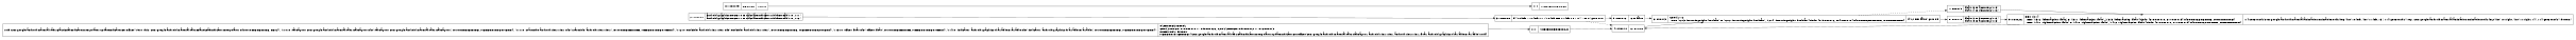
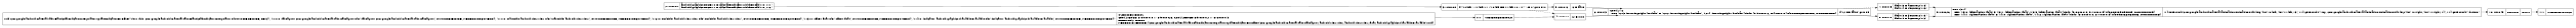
  digraph {
    rankdir=LR
    node [shape=record]
    n1 [label="{0\:\ ?|MTH_ENTER_BLOCK\l}"]
    n2 [label="{4\:\ 0x0010|r2 = true\l}"]
    n3 [label="{2\:\ 0x0000|android.graphics.RectF r0 = calculateIndicatorWidthForTab(r10, r11)\landroid.graphics.RectF r1 = calculateIndicatorWidthForTab(r10, r12)\l}"]
    n4 [label="{3\:\ 0x000e|if ((r0.left \> r1.left ? 1 : (r0.left == r1.left ? 0 : \-1)) \>= 0) goto L10\l}"]
    n5 [label="{5\:\ 0x0012|r2 = false\l}"]
    n6 [label="{6\:\ 0x0013|CROSS: r2 \l  PHI: (r2v3 'isMovingRight' boolean) = (r2v2 'isMovingRight' boolean), (r2v4 'isMovingRight' boolean) binds: [B:5:0x0012, B:4:0x0010] A[DONT_GENERATE, DONT_INLINE]\l|if (r2 == false) goto L9\l}"]
    n7 [label="{7\:\ 0x0015|float r3 = accInterp(r13)\lfloat r4 = decInterp(r13)\l}"]
    n8 [label="{8\:\ 0x001e|float r3 = decInterp(r13)\lfloat r9 = accInterp(r13)\l}"]
    n9 [label="{9\:\ 0x0026|PHI: r3 r4 \l  PHI: (r3v2 'leftFraction' float) = (r3v1 'leftFraction' float), (r3v3 'leftFraction' float) binds: [B:8:0x001e, B:7:0x0015] A[DONT_GENERATE, DONT_INLINE]\l  PHI: (r4v1 'rightFraction' float) = (r4v0 'rightFraction' float), (r4v2 'rightFraction' float) binds: [B:8:0x001e, B:7:0x0015] A[DONT_GENERATE, DONT_INLINE]\l|r14.setBounds(com.google.android.material.animation.AnimationUtils.lerp((int) r0.left, (int) r1.left, r3), r14.getBounds().top, com.google.android.material.animation.AnimationUtils.lerp((int) r0.right, (int) r1.right, r4), r14.getBounds().bottom)\l}"]
    n10 [label="{10\:\ 0x0049|RETURN\l|return\l}"]
    n11 [label="{1\:\ ?|MTH_EXIT_BLOCK\l}"]
    n12 [label="{void com.google.android.material.tabs.ElasticTabIndicatorInterpolator.updateIndicatorForOffset((r9v0 'this' com.google.android.material.tabs.ElasticTabIndicatorInterpolator A[IMMUTABLE_TYPE, THIS]), (r10v0 'tabLayout' com.google.android.material.tabs.TabLayout A[D('tabLayout' com.google.android.material.tabs.TabLayout), IMMUTABLE_TYPE, METHOD_ARGUMENT]), (r11v0 'startTitle' android.view.View A[D('startTitle' android.view.View), IMMUTABLE_TYPE, METHOD_ARGUMENT]), (r12v0 'endTitle' android.view.View A[D('endTitle' android.view.View), IMMUTABLE_TYPE, METHOD_ARGUMENT]), (r13v0 'offset' float A[D('offset' float), IMMUTABLE_TYPE, METHOD_ARGUMENT]), (r14v0 'indicator' android.graphics.drawable.Drawable A[D('indicator' android.graphics.drawable.Drawable), IMMUTABLE_TYPE, METHOD_ARGUMENT]))  | USE_LINES_HINTS\lCROSS_EDGE: B:8:0x001e \-\> B:9:0x0026, CROSS_EDGE: B:5:0x0012 \-\> B:6:0x0013\lTYPE_VARS: EMPTY\lMETHOD_OVERRIDE: [com.google.android.material.tabs.TabIndicatorInterpolator.updateIndicatorForOffset(com.google.android.material.tabs.TabLayout, android.view.View, android.view.View, float, android.graphics.drawable.Drawable):void]\l}"]
    n1 -> n2
    n2 -> n6
    n3 -> n4
    n4 -> n2 [style=dashed]
    n4 -> n5
    n5 -> n6
    n6 -> n7 [style=dashed]
    n6 -> n8
    n7 -> n9
    n8 -> n9
-   n9 -> n2
+   n9 -> n10
    n10 -> n11
    n12 -> n1
  }
